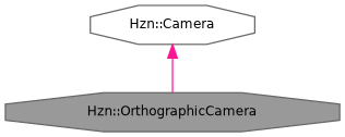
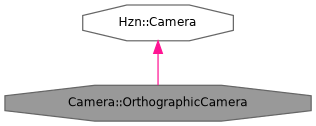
  digraph {
    node [color=gray40 fontname=Helvetica fontsize=10 shape=octagon style=filled]
-   n1 [fillcolor=grey60 fontcolor=black height=0.2 label="Hzn::OrthographicCamera" width=0.4]
+   n1 [fillcolor=grey60 fontcolor=black height=0.2 label="Camera::OrthographicCamera" width=0.4]
    n2 [fillcolor=white height=0.2 label="Hzn::Camera" width=0.4]
    n2 -> n1 [color=deeppink dir=back fontname=Helvetica fontsize=10 labelfontname=Helvetica labelfontsize=10 style=solid]
  }
